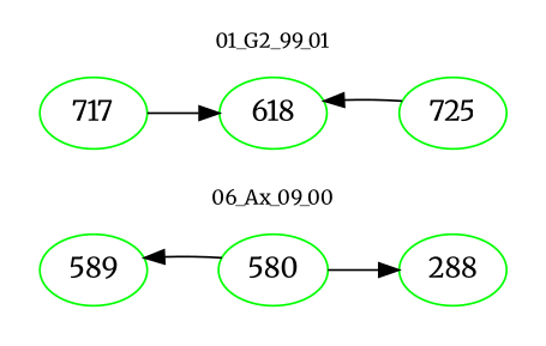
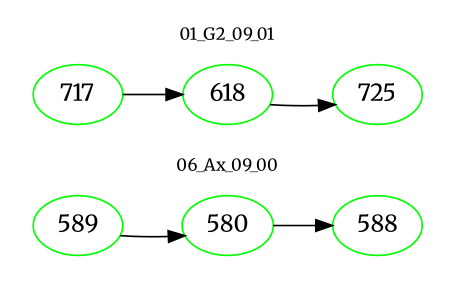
  digraph {
    fontname=Merriweather
    rankdir=LR
    node [color=green fontname=Merriweather]
    edge [color=black fontname=Merriweather]
    n1 [label=589]
    n2 [label=580]
-   n3 [label=288]
+   n3 [label=588]
    n4 [label=717]
    n5 [label=618]
    n6 [label=725]
    subgraph cluster_1 {
      color=white
      fontsize=10
      label="06_Ax_09_00"
      n1
      n2
      n3
    }
    subgraph cluster_2 {
      color=white
      fontsize=10
-     label="01_G2_99_01"
+     label="01_G2_09_01"
      n4
      n5
      n6
    }
-   n2 -> n1
+   n1 -> n2
    n2 -> n3
    n4 -> n5
-   n6 -> n5
+   n5 -> n6
  }
